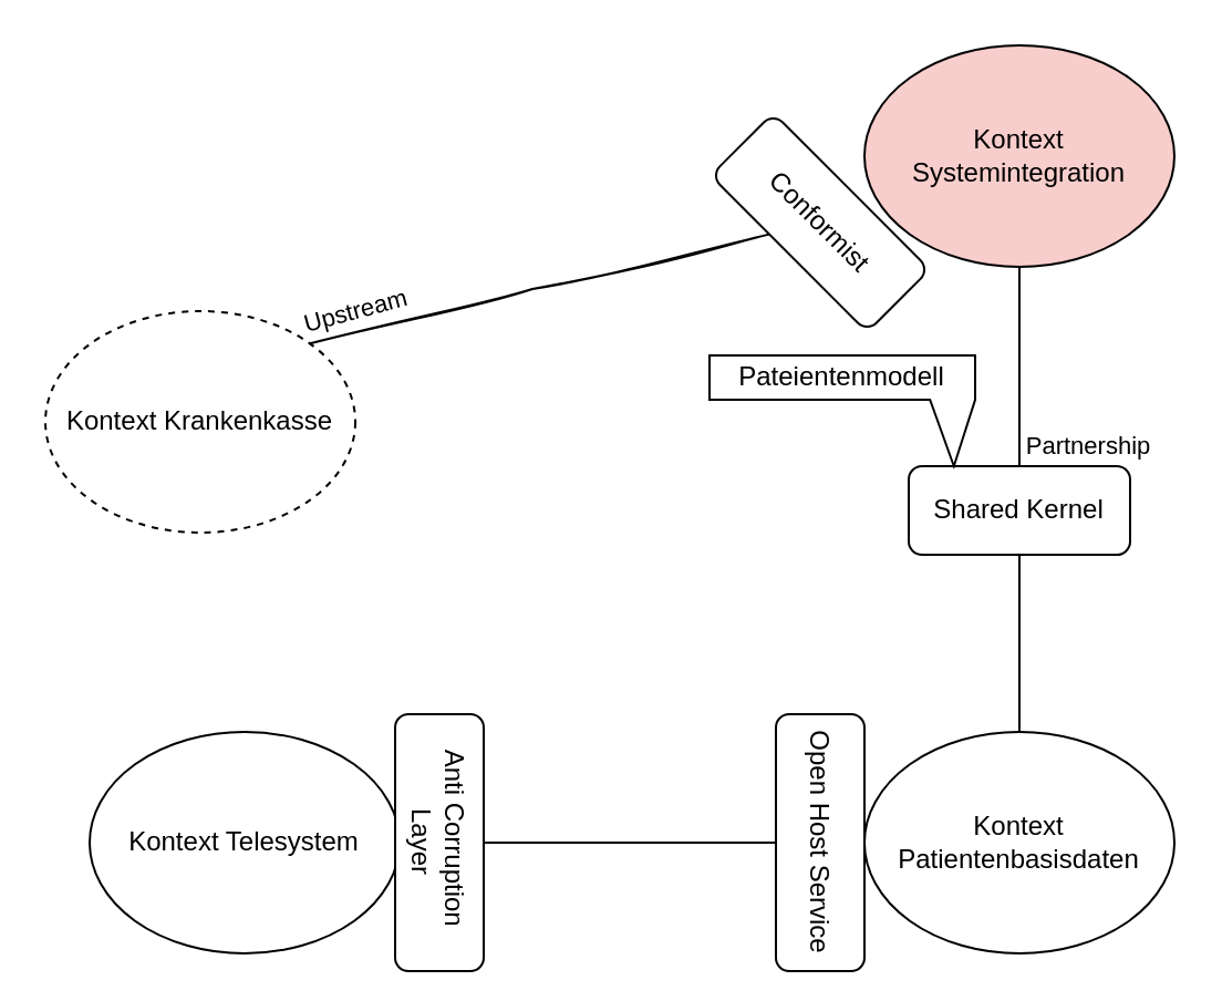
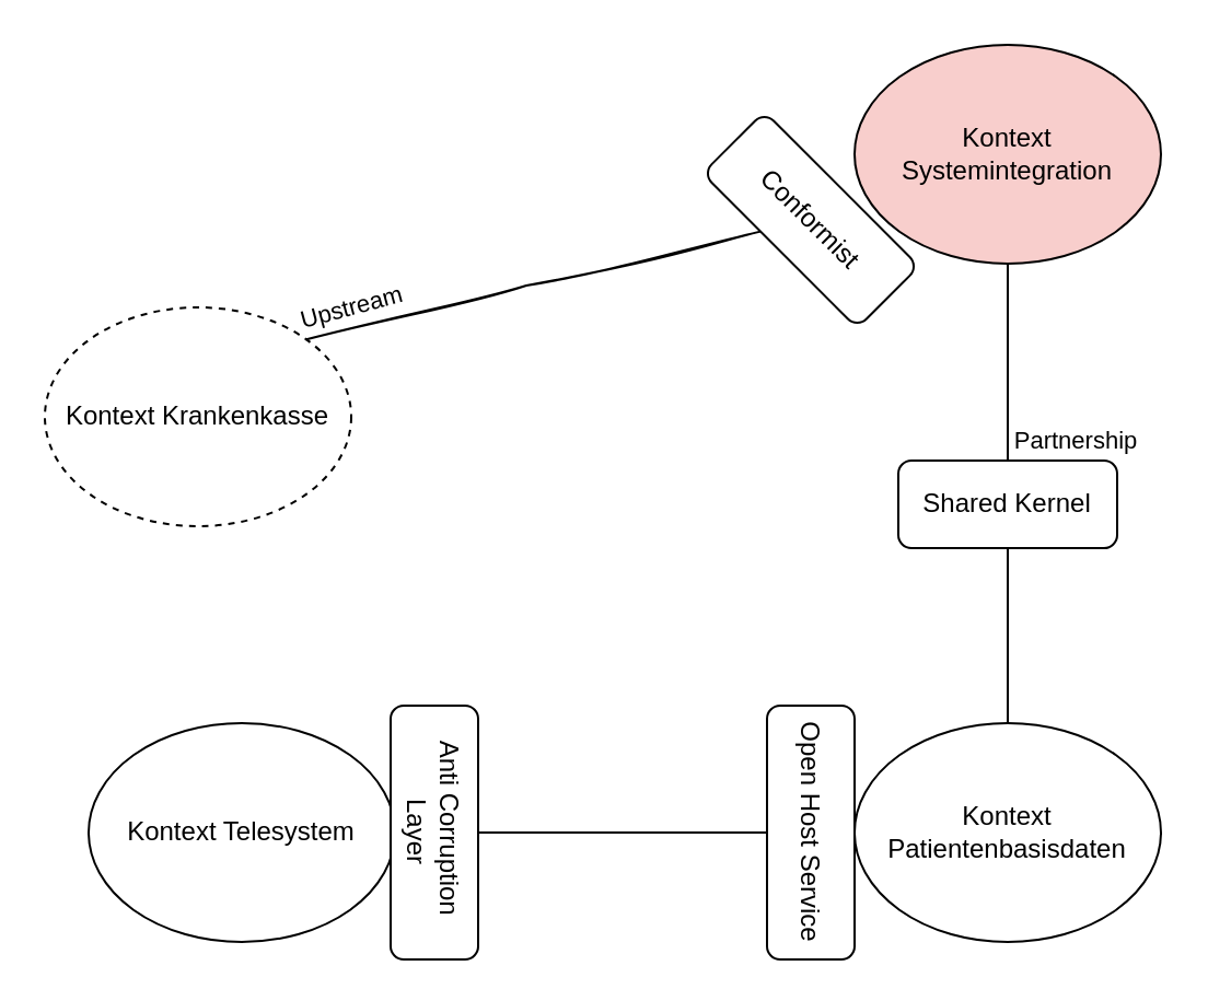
  <mxCell id="0" />
  <mxCell id="1" parent="0" />
  <mxCell id="2" value="Kontext Krankenkasse" style="ellipse;whiteSpace=wrap;html=1;dashed=1;" vertex="1" parent="1"><mxGeometry x="20" y="140" width="140" height="100" as="geometry" /></mxCell>
  <mxCell id="3" style="edgeStyle=orthogonalEdgeStyle;rounded=0;orthogonalLoop=1;jettySize=auto;html=1;endArrow=none;endFill=0;" edge="1" parent="1" source="5" target="13"><mxGeometry relative="1" as="geometry" /></mxCell>
  <mxCell id="4" value="Partnership" style="edgeLabel;html=1;align=center;verticalAlign=middle;resizable=0;points=[];" vertex="1" connectable="0" parent="3"><mxGeometry x="0.6" y="1" relative="1" as="geometry"><mxPoint x="29" y="8" as="offset" /></mxGeometry></mxCell>
  <mxCell id="5" value="Kontext Systemintegration" style="ellipse;whiteSpace=wrap;html=1;fillColor=#f8cecc;" vertex="1" parent="1"><mxGeometry x="390" y="20" width="140" height="100" as="geometry" /></mxCell>
  <mxCell id="6" value="Kontext Patientenbasisdaten" style="ellipse;whiteSpace=wrap;html=1;" vertex="1" parent="1"><mxGeometry x="390" y="330" width="140" height="100" as="geometry" /></mxCell>
  <mxCell id="7" style="edgeStyle=orthogonalEdgeStyle;rounded=0;orthogonalLoop=1;jettySize=auto;html=1;endArrow=none;endFill=0;exitX=0.5;exitY=0;exitDx=0;exitDy=0;" edge="1" parent="1" source="16" target="15"><mxGeometry relative="1" as="geometry"><mxPoint x="250" y="340" as="sourcePoint" /></mxGeometry></mxCell>
  <mxCell id="8" value="Kontext Telesystem" style="ellipse;whiteSpace=wrap;html=1;" vertex="1" parent="1"><mxGeometry x="40" y="330" width="140" height="100" as="geometry" /></mxCell>
  <mxCell id="9" style="rounded=0;orthogonalLoop=1;jettySize=auto;html=1;entryX=1;entryY=0;entryDx=0;entryDy=0;sketch=1;curveFitting=1;jiggle=2;endArrow=none;endFill=0;" edge="1" parent="1" source="11" target="2"><mxGeometry relative="1" as="geometry"><Array as="points"><mxPoint x="240" y="130" /></Array></mxGeometry></mxCell>
  <mxCell id="10" value="Upstream" style="edgeLabel;html=1;align=center;verticalAlign=middle;resizable=0;points=[];rotation=-15;" vertex="1" connectable="0" parent="9"><mxGeometry x="-0.073" y="1" relative="1" as="geometry"><mxPoint x="-91" y="11" as="offset" /></mxGeometry></mxCell>
  <mxCell id="11" value="Conformist" style="rounded=1;whiteSpace=wrap;html=1;rotation=45;" vertex="1" parent="1"><mxGeometry x="320" y="80" width="100" height="40" as="geometry" /></mxCell>
  <mxCell id="12" style="edgeStyle=orthogonalEdgeStyle;rounded=0;orthogonalLoop=1;jettySize=auto;html=1;endArrow=none;endFill=0;" edge="1" parent="1" source="13" target="6"><mxGeometry relative="1" as="geometry" /></mxCell>
  <mxCell id="13" value="Shared Kernel" style="rounded=1;whiteSpace=wrap;html=1;rotation=0;" vertex="1" parent="1"><mxGeometry x="410" y="210" width="100" height="40" as="geometry" /></mxCell>
- <mxCell id="14" value="Pateientenmodell" style="shape=callout;whiteSpace=wrap;html=1;perimeter=calloutPerimeter;base=70;position2=0.92;size=30;position=0.83;" vertex="1" parent="1"><mxGeometry x="320" y="160" width="120" height="50" as="geometry" /></mxCell>
  <mxCell id="15" value="Open Host Service" style="rounded=1;whiteSpace=wrap;html=1;rotation=90;" vertex="1" parent="1"><mxGeometry x="312" y="360" width="116" height="40" as="geometry" /></mxCell>
  <mxCell id="16" value="Anti Corruption&amp;nbsp;&lt;div&gt;Layer&lt;/div&gt;" style="rounded=1;whiteSpace=wrap;html=1;rotation=90;" vertex="1" parent="1"><mxGeometry x="140" y="360" width="116" height="40" as="geometry" /></mxCell>
